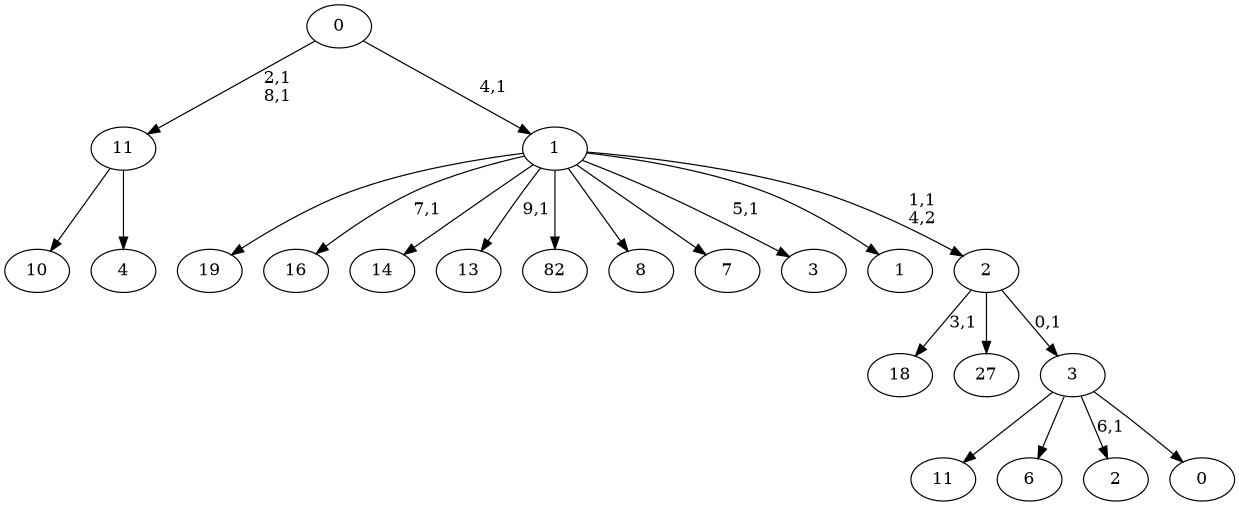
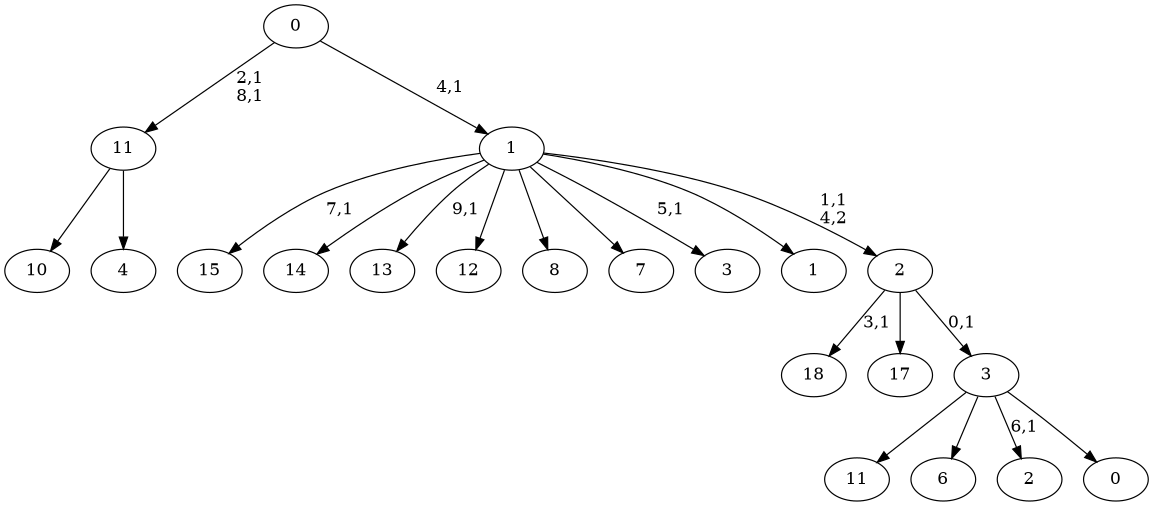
  digraph {
-   n1 [label=19]
    n2 [label=18]
-   n3 [label=27]
-   n4 [label=16]
+   n3 [label=17]
+   n4 [label=15]
    n5 [label=14]
    n6 [label=13]
-   n7 [label=82]
+   n7 [label=12]
    n8 [label=11]
    n9 [label=10]
    n10 [label=8]
    n11 [label=7]
    n12 [label=6]
    n13 [label=4]
    11
    n15 [label=3]
    n16 [label=2]
    n17 [label=1]
    n18 [label=0]
    3
    2
    1
    0
    11 -> n9
    11 -> n13
    3 -> n8
    3 -> n12
    3 -> n16 [label="6,1"]
    3 -> n18
    2 -> n2 [label="3,1"]
    2 -> n3
    2 -> 3 [label="0,1"]
-   1 -> n1
    1 -> n4 [label="7,1"]
    1 -> n5
    1 -> n6 [label="9,1"]
    1 -> n7
    1 -> n10
    1 -> n11
    1 -> n15 [label="5,1"]
    1 -> n17
    1 -> 2 [label="1,1\n4,2"]
    0 -> 11 [label="2,1\n8,1"]
    0 -> 1 [label="4,1"]
  }
